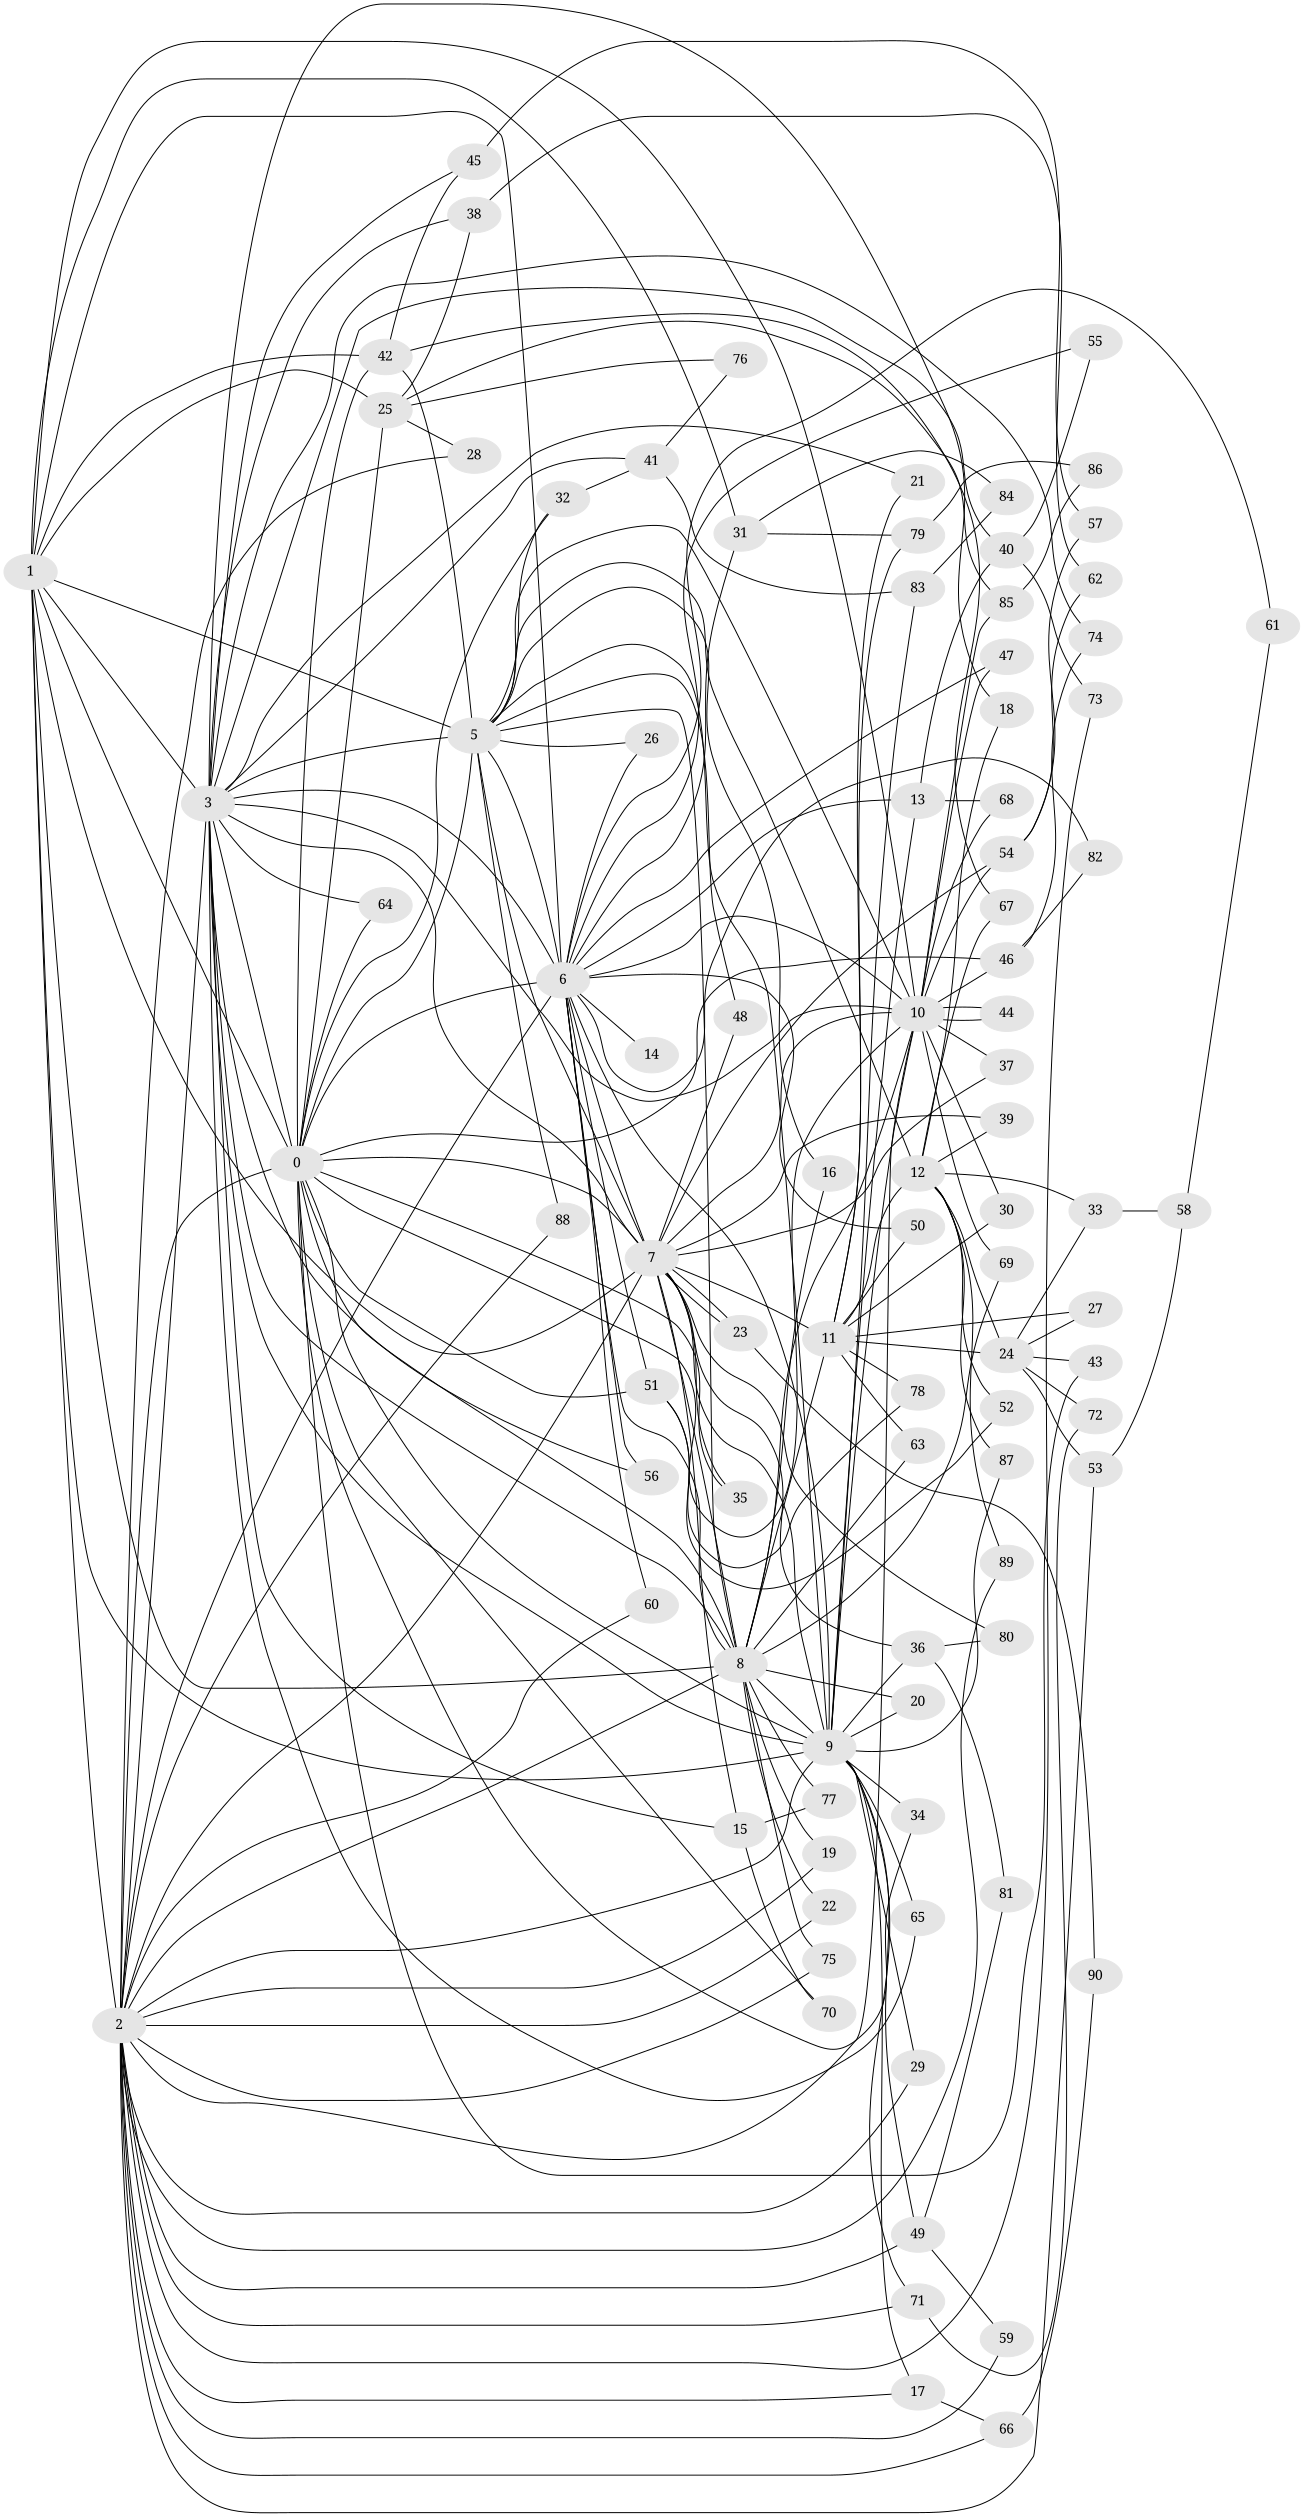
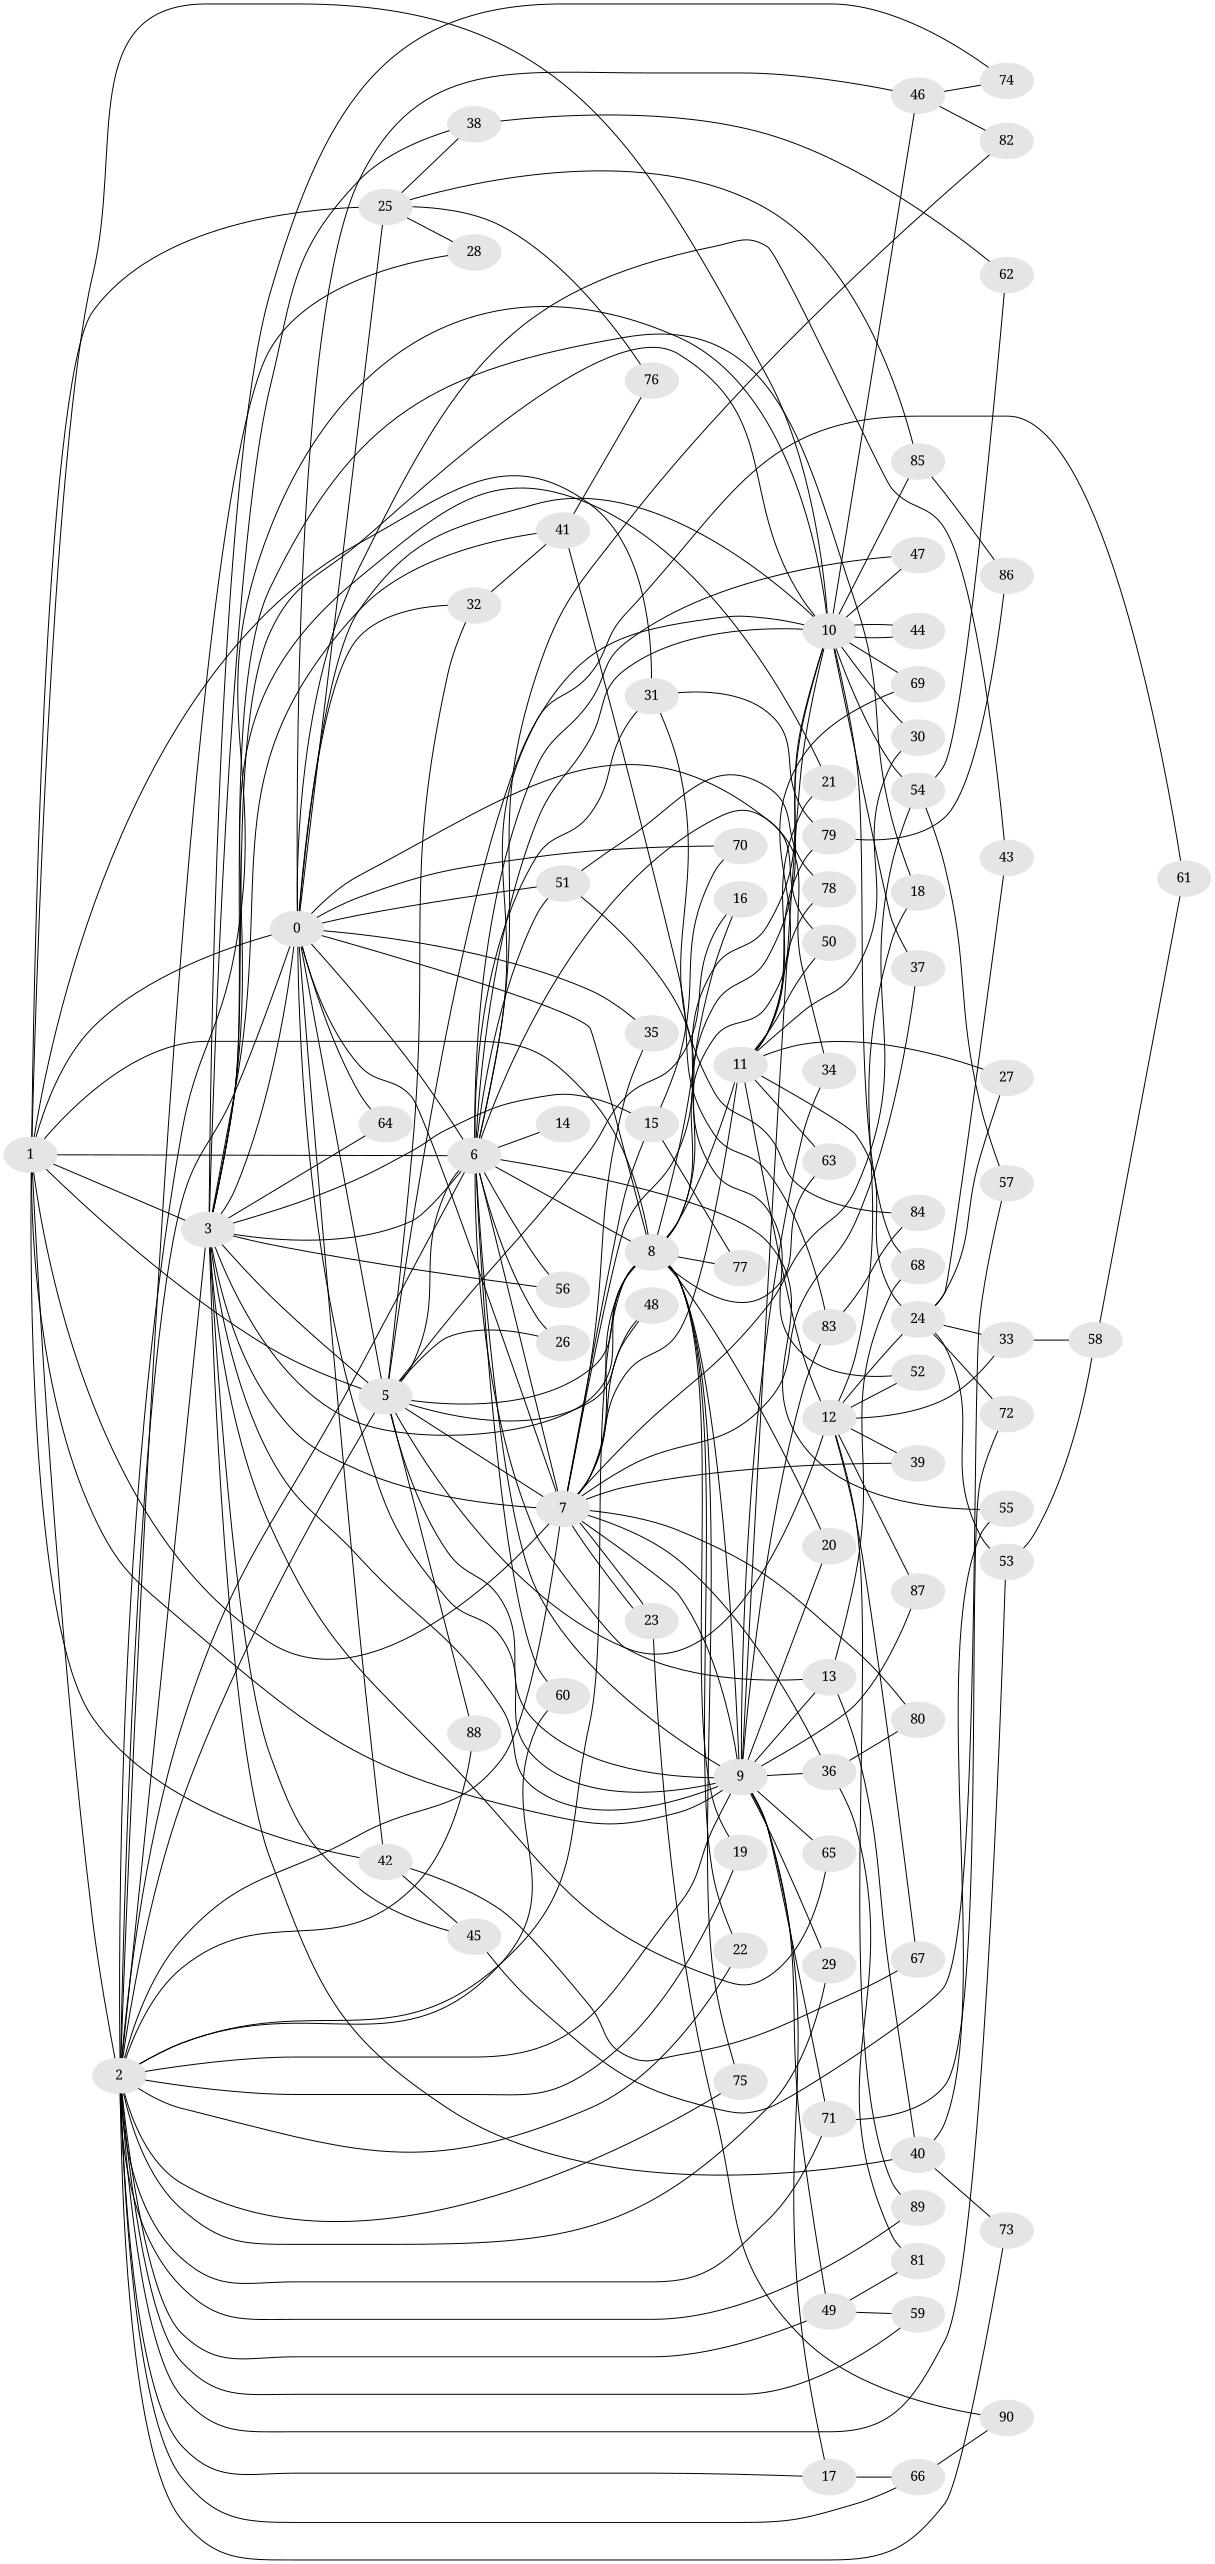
  graph {
    fontname="Noto Serif"
    rankdir=LR
    node [color=gray90 fontname="Noto Serif" style=filled]
    edge [fontname="Noto Serif"]
    1
    2
    3
    n4 [label=0]
    5
    6
    7
    8
    9
    10
    25
    31
    42
    17
    19
    22
    28
    29
    49
    53
    59
    60
    66
    71
    73
    75
    88
    89
    15
    18
    21
    38
    40
    41
    45
    56
    64
    65
    74
    32
    34
    35
    43
    46
    51
    70
    12
    16
    26
    48
    13
    14
    47
    50
    55
    61
    82
    11
    23
    36
    37
    39
    54
    80
    20
    63
    69
    77
    83
    87
    30
    44
    68
    85
    76
    79
    84
    67
    81
    58
    90
    72
    62
    57
    78
    52
    24
    33
    27
    86
    1 -- 2
    1 -- 3
    1 -- n4
    1 -- 5
    1 -- 6
    1 -- 7
    1 -- 8
    1 -- 9
    1 -- 10
    1 -- 25
    1 -- 31
    1 -- 42
    2 -- 3
    2 -- n4
-   42 -- 5
+   2 -- 5
    2 -- 6
    2 -- 7
    2 -- 8
    2 -- 9
    2 -- 10
    2 -- 17
    2 -- 19
    2 -- 22
    2 -- 28
    2 -- 29
    2 -- 49
    2 -- 53
    2 -- 59
    2 -- 60
    2 -- 66
    2 -- 71
    2 -- 73
    2 -- 75
    2 -- 88
    2 -- 89
    3 -- n4
    3 -- 5
    3 -- 6
    3 -- 7
    3 -- 8
    3 -- 9
    3 -- 10
    3 -- 15
    3 -- 18
    3 -- 21
    3 -- 38
    3 -- 40
    3 -- 41
    3 -- 45
    3 -- 56
    3 -- 64
    3 -- 65
    3 -- 74
    n4 -- 5
    n4 -- 6
    n4 -- 7
    n4 -- 8
    n4 -- 9
    n4 -- 10
    n4 -- 25
    n4 -- 42
    n4 -- 64
    n4 -- 32
    n4 -- 34
    n4 -- 35
    n4 -- 43
    n4 -- 46
    n4 -- 51
    n4 -- 70
    5 -- 6
    5 -- 7
    5 -- 8
    5 -- 9
    5 -- 10
    5 -- 88
    5 -- 32
    5 -- 12
    5 -- 16
    5 -- 26
    5 -- 48
    6 -- 7
    6 -- 8
    6 -- 9
    6 -- 10
    6 -- 31
    6 -- 60
    6 -- 56
    6 -- 51
    6 -- 26
    6 -- 13
    6 -- 14
    6 -- 47
    6 -- 50
    6 -- 55
    6 -- 61
    6 -- 82
    7 -- 8
    7 -- 9
    7 -- 10
    7 -- 15
    7 -- 35
    7 -- 48
    7 -- 11
    7 -- 23
    7 -- 23
    7 -- 36
    7 -- 37
    7 -- 39
    7 -- 54
    7 -- 80
    8 -- 9
    8 -- 10
    8 -- 19
    8 -- 22
    8 -- 75
    8 -- 16
    8 -- 11
    8 -- 20
    8 -- 63
    8 -- 69
    8 -- 77
    9 -- 10
    9 -- 17
    9 -- 29
    9 -- 49
    9 -- 71
    9 -- 65
    9 -- 34
    9 -- 13
    9 -- 36
    9 -- 20
    9 -- 83
    9 -- 87
    10 -- 46
    10 -- 47
    10 -- 37
    10 -- 54
    10 -- 69
    10 -- 30
    10 -- 44
    10 -- 44
    10 -- 68
    10 -- 85
    25 -- 28
    25 -- 38
    25 -- 85
    25 -- 76
    31 -- 79
    31 -- 84
    42 -- 45
    42 -- 67
    17 -- 66
    49 -- 59
    49 -- 81
    53 -- 58
    66 -- 90
    71 -- 72
    15 -- 70
    15 -- 77
    38 -- 62
    40 -- 73
    40 -- 55
    41 -- 83
    41 -- 76
    45 -- 57
    32 -- 41
    46 -- 74
    46 -- 82
    51 -- 78
    51 -- 52
    12 -- 89
    12 -- 18
    12 -- 39
    12 -- 87
    12 -- 67
    12 -- 52
    12 -- 24
    12 -- 33
    13 -- 40
    13 -- 68
    11 -- 21
    11 -- 12
    11 -- 50
    11 -- 63
    11 -- 30
    11 -- 79
    11 -- 78
    11 -- 24
    11 -- 27
    23 -- 90
    36 -- 80
    36 -- 81
    54 -- 62
    54 -- 57
    83 -- 84
    85 -- 86
    79 -- 86
    58 -- 61
    24 -- 53
    24 -- 43
    24 -- 72
    24 -- 33
    24 -- 27
    33 -- 58
  }
